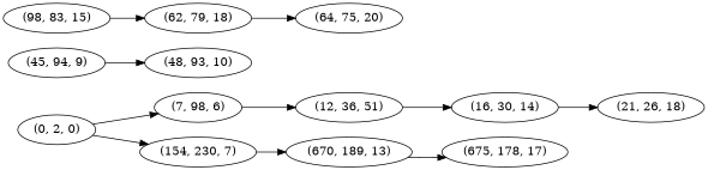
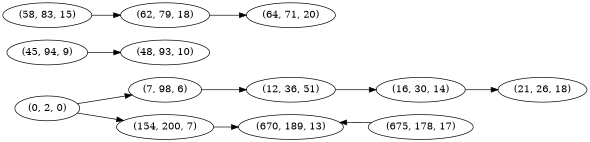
  digraph {
    rankdir=LR
    n1 [label="(0, 2, 0)"]
    "(7, 98, 6)"
-   "(154, 200, 7)" [label="(154, 230, 7)"]
+   "(154, 200, 7)"
    n4 [label="(12, 36, 51)"]
    n5 [label="(670, 189, 13)"]
    "(16, 30, 14)"
    "(45, 94, 9)"
    "(48, 93, 10)"
    "(21, 26, 18)"
-   "(58, 83, 15)" [label="(98, 83, 15)"]
+   "(58, 83, 15)"
    "(62, 79, 18)"
-   "(64, 75, 20)"
+   "(64, 75, 20)" [label="(64, 71, 20)"]
    n13 [label="(675, 178, 17)"]
    n1 -> "(7, 98, 6)"
    n1 -> "(154, 200, 7)"
    "(7, 98, 6)" -> n4
    "(154, 200, 7)" -> n5
    n4 -> "(16, 30, 14)"
-   n5 -> n13
+   n13 -> n5
    "(16, 30, 14)" -> "(21, 26, 18)"
    "(45, 94, 9)" -> "(48, 93, 10)"
    "(58, 83, 15)" -> "(62, 79, 18)"
    "(62, 79, 18)" -> "(64, 75, 20)"
  }
